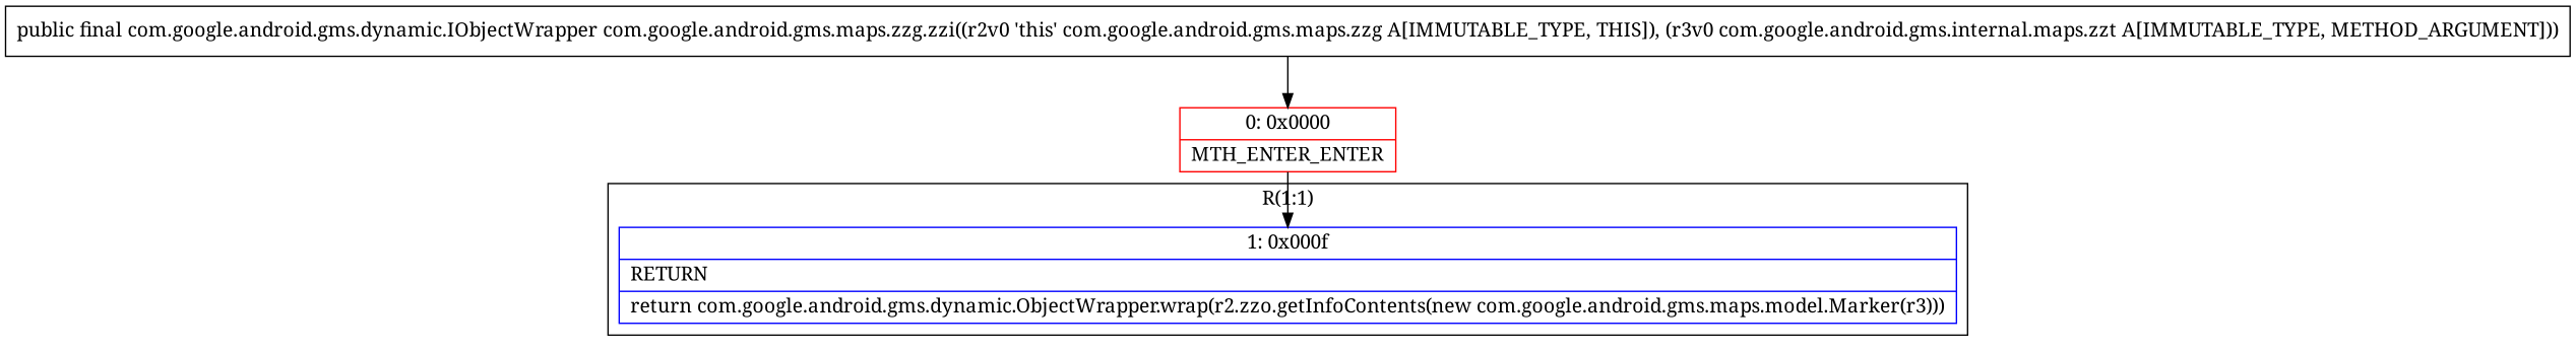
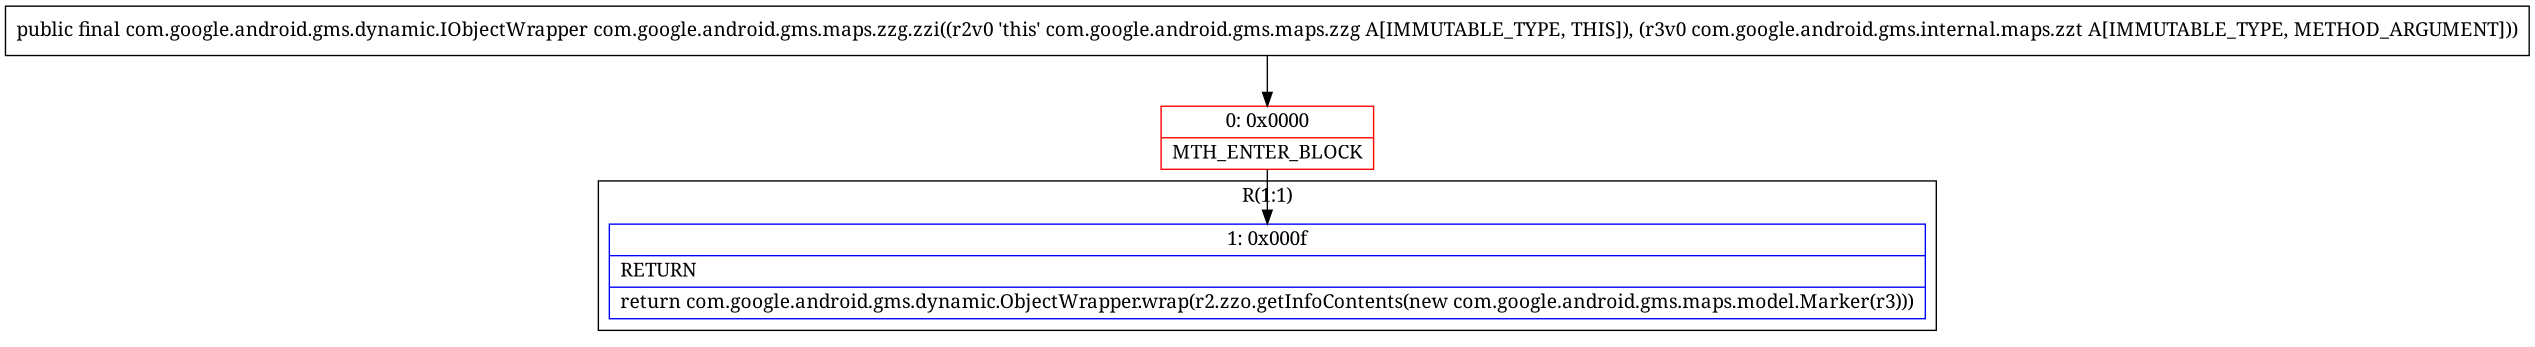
  digraph {
    fontname="Noto Serif"
    node [shape=record fontname="Noto Serif"]
    edge [fontname="Noto Serif"]
    n1 [color=blue label="{1\:\ 0x000f|RETURN\l|return com.google.android.gms.dynamic.ObjectWrapper.wrap(r2.zzo.getInfoContents(new com.google.android.gms.maps.model.Marker(r3)))\l}"]
-   n2 [color=red label="{0\:\ 0x0000|MTH_ENTER_ENTER\l}"]
+   n2 [color=red label="{0\:\ 0x0000|MTH_ENTER_BLOCK\l}"]
    n3 [label="{public final com.google.android.gms.dynamic.IObjectWrapper com.google.android.gms.maps.zzg.zzi((r2v0 'this' com.google.android.gms.maps.zzg A[IMMUTABLE_TYPE, THIS]), (r3v0 com.google.android.gms.internal.maps.zzt A[IMMUTABLE_TYPE, METHOD_ARGUMENT])) }"]
    subgraph cluster_1 {
      label="R(1:1)"
      n1
    }
    n2 -> n1
    n3 -> n2
  }
